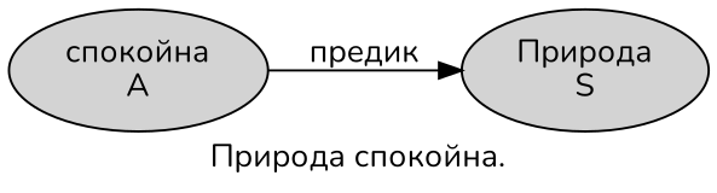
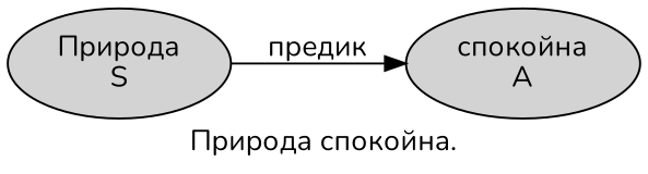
  digraph {
    label="Природа спокойна."
    rankdir=LR
    fontname=Nunito
    node [fillcolor=lightgray penwidth=1 shape=ellipse style=filled fontname=Nunito]
    n1 [label="Природа\nS"]
    n2 [label="спокойна\nA"]
-   n2 -> n1 [label="предик" fontname=Nunito]
+   n1 -> n2 [label="предик" fontname=Nunito]
  }
